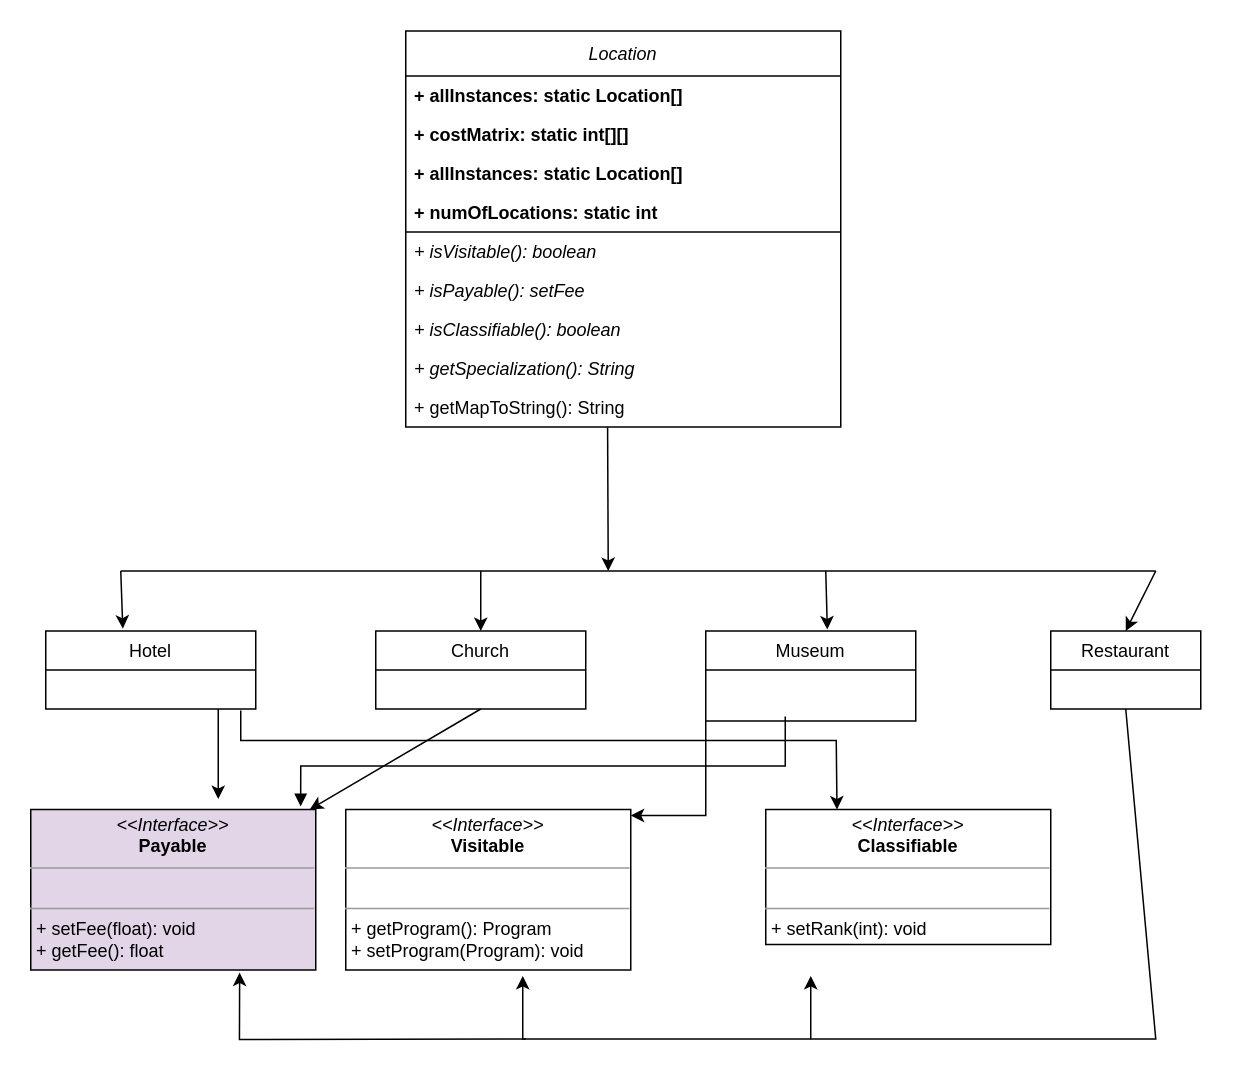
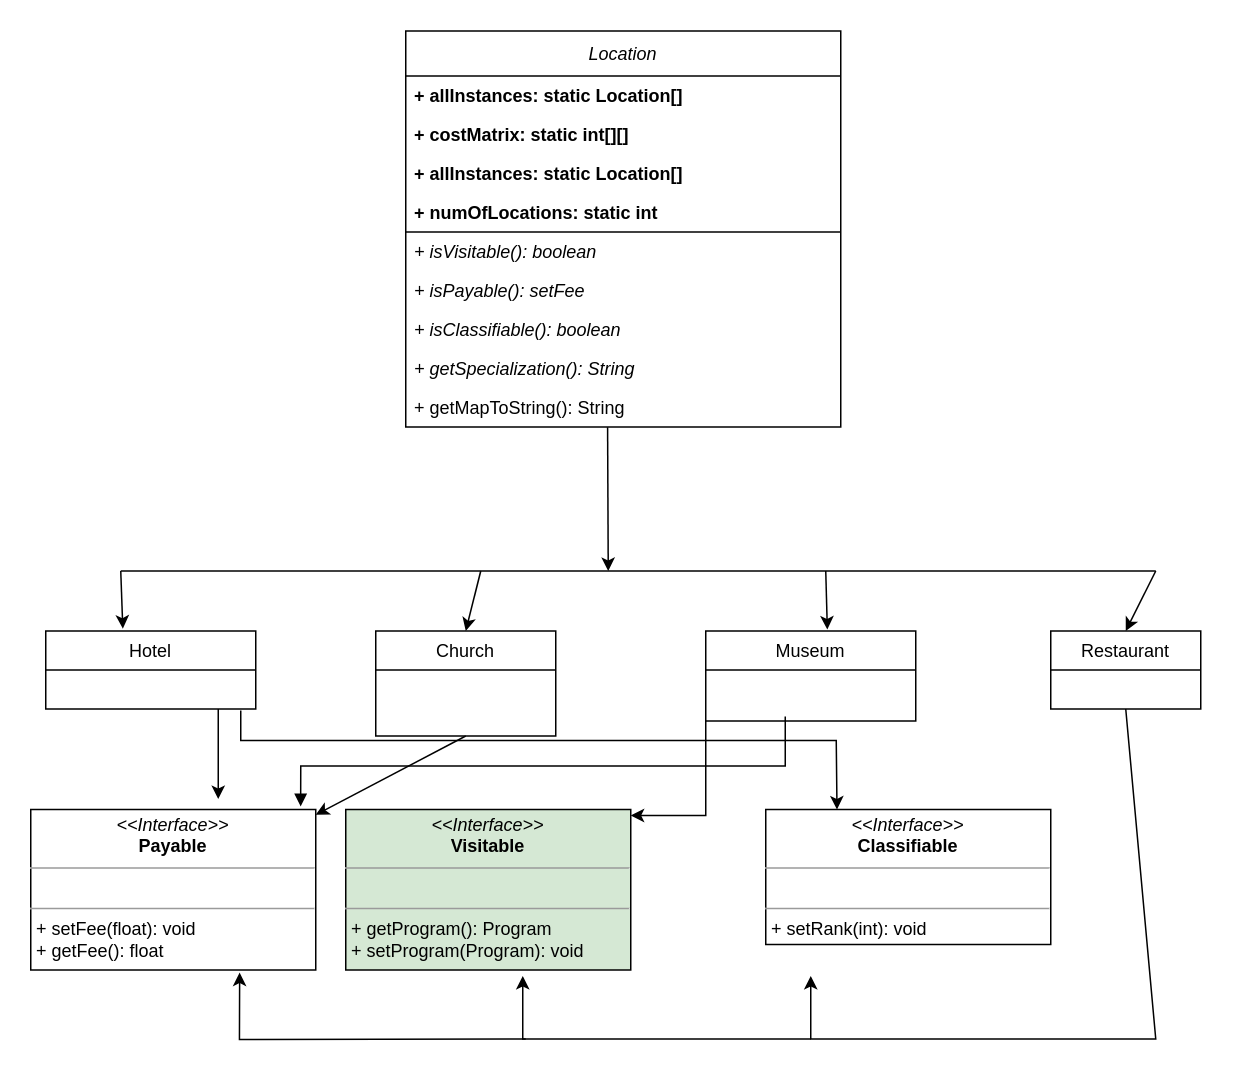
  <mxCell id="0" />
  <mxCell id="1" parent="0" />
  <mxCell id="2" value="Location" style="swimlane;fontStyle=2;childLayout=stackLayout;horizontal=1;startSize=30;fillColor=none;horizontalStack=0;resizeParent=1;resizeParentMax=0;resizeLast=0;collapsible=1;marginBottom=0;arcSize=22;container=0;autosize=1;resizeHeight=1;" parent="1" vertex="1"><mxGeometry x="270" y="20" width="290" height="264" as="geometry" /></mxCell>
  <mxCell id="3" value="+ allInstances: static Location[]" style="text;strokeColor=none;fillColor=none;align=left;verticalAlign=top;spacingLeft=4;spacingRight=4;overflow=hidden;rotatable=0;points=[[0,0.5],[1,0.5]];portConstraint=eastwest;fontStyle=1" parent="2" vertex="1"><mxGeometry y="30" width="290" height="26" as="geometry" /></mxCell>
  <mxCell id="4" value="+ costMatrix: static int[][]  " style="text;strokeColor=none;fillColor=none;align=left;verticalAlign=top;spacingLeft=4;spacingRight=4;overflow=hidden;rotatable=0;points=[[0,0.5],[1,0.5]];portConstraint=eastwest;fontStyle=1" parent="2" vertex="1"><mxGeometry y="56" width="290" height="26" as="geometry" /></mxCell>
  <mxCell id="5" value="+ allInstances: static Location[]" style="text;strokeColor=none;fillColor=none;align=left;verticalAlign=top;spacingLeft=4;spacingRight=4;overflow=hidden;rotatable=0;points=[[0,0.5],[1,0.5]];portConstraint=eastwest;fontStyle=1" parent="2" vertex="1"><mxGeometry y="82" width="290" height="26" as="geometry" /></mxCell>
  <mxCell id="6" value="+ numOfLocations: static int" style="text;strokeColor=none;fillColor=none;align=left;verticalAlign=top;spacingLeft=4;spacingRight=4;overflow=hidden;rotatable=0;points=[[0,0.5],[1,0.5]];portConstraint=eastwest;fontStyle=1" parent="2" vertex="1"><mxGeometry y="108" width="290" height="26" as="geometry" /></mxCell>
  <mxCell id="7" value="+ isVisitable(): boolean" style="text;strokeColor=none;fillColor=none;align=left;verticalAlign=top;spacingLeft=4;spacingRight=4;overflow=hidden;rotatable=0;points=[[0,0.5],[1,0.5]];portConstraint=eastwest;fontStyle=2;labelBorderColor=none;labelBackgroundColor=none;" parent="2" vertex="1"><mxGeometry y="134" width="290" height="26" as="geometry" /></mxCell>
  <mxCell id="8" value="+ isPayable(): setFee" style="text;strokeColor=none;fillColor=none;align=left;verticalAlign=top;spacingLeft=4;spacingRight=4;overflow=hidden;rotatable=0;points=[[0,0.5],[1,0.5]];portConstraint=eastwest;fontStyle=2;" parent="2" vertex="1"><mxGeometry y="160" width="290" height="26" as="geometry" /></mxCell>
  <mxCell id="9" value="+ isClassifiable(): boolean" style="text;strokeColor=none;fillColor=none;align=left;verticalAlign=top;spacingLeft=4;spacingRight=4;overflow=hidden;rotatable=0;points=[[0,0.5],[1,0.5]];portConstraint=eastwest;fontStyle=2;" parent="2" vertex="1"><mxGeometry y="186" width="290" height="26" as="geometry" /></mxCell>
  <mxCell id="10" value="+ getSpecialization(): String" style="text;strokeColor=none;fillColor=none;align=left;verticalAlign=top;spacingLeft=4;spacingRight=4;overflow=hidden;rotatable=0;points=[[0,0.5],[1,0.5]];portConstraint=eastwest;fontStyle=2;" parent="2" vertex="1"><mxGeometry y="212" width="290" height="26" as="geometry" /></mxCell>
  <mxCell id="11" value="+ getMapToString(): String" style="text;strokeColor=none;fillColor=none;align=left;verticalAlign=top;spacingLeft=4;spacingRight=4;overflow=hidden;rotatable=0;points=[[0,0.5],[1,0.5]];portConstraint=eastwest;" parent="2" vertex="1"><mxGeometry y="238" width="290" height="26" as="geometry" /></mxCell>
  <mxCell id="12" value="Hotel" style="swimlane;fontStyle=0;childLayout=stackLayout;horizontal=1;startSize=26;fillColor=none;horizontalStack=0;resizeParent=1;resizeParentMax=0;resizeLast=0;collapsible=1;marginBottom=0;" parent="1" vertex="1"><mxGeometry x="30" y="420" width="140" height="52" as="geometry"><mxRectangle x="110" y="600" width="60" height="26" as="alternateBounds" /></mxGeometry></mxCell>
- <mxCell id="13" value="Church" style="swimlane;fontStyle=0;childLayout=stackLayout;horizontal=1;startSize=26;fillColor=none;horizontalStack=0;resizeParent=1;resizeParentMax=0;resizeLast=0;collapsible=1;marginBottom=0;" parent="1" vertex="1"><mxGeometry x="250" y="420" width="140" height="52" as="geometry" /></mxCell>
+ <mxCell id="13" value="Church" style="swimlane;fontStyle=0;childLayout=stackLayout;horizontal=1;startSize=26;fillColor=none;horizontalStack=0;resizeParent=1;resizeParentMax=0;resizeLast=0;collapsible=1;marginBottom=0;" parent="1" vertex="1"><mxGeometry x="250" y="420" width="120" height="70" as="geometry" /></mxCell>
  <mxCell id="14" value="Museum" style="swimlane;fontStyle=0;childLayout=stackLayout;horizontal=1;startSize=26;fillColor=none;horizontalStack=0;resizeParent=1;resizeParentMax=0;resizeLast=0;collapsible=1;marginBottom=0;" parent="1" vertex="1"><mxGeometry x="470" y="420" width="140" height="60" as="geometry" /></mxCell>
  <mxCell id="15" value="Restaurant" style="swimlane;fontStyle=0;childLayout=stackLayout;horizontal=1;startSize=26;fillColor=none;horizontalStack=0;resizeParent=1;resizeParentMax=0;resizeLast=0;collapsible=1;marginBottom=0;" parent="1" vertex="1"><mxGeometry x="700" y="420" width="100" height="52" as="geometry" /></mxCell>
  <mxCell id="16" value="" style="endArrow=classic;html=1;exitX=0.464;exitY=1.006;exitDx=0;exitDy=0;exitPerimeter=0;" edge="1" parent="1" source="11"><mxGeometry width="50" height="50" relative="1" as="geometry"><mxPoint x="380" y="420" as="sourcePoint" /><mxPoint x="405" y="380" as="targetPoint" /></mxGeometry></mxCell>
  <mxCell id="17" value="" style="endArrow=none;html=1;" edge="1" parent="1"><mxGeometry width="50" height="50" relative="1" as="geometry"><mxPoint x="770" y="380" as="sourcePoint" /><mxPoint x="80" y="380" as="targetPoint" /></mxGeometry></mxCell>
  <mxCell id="18" value="" style="endArrow=classic;html=1;entryX=0.367;entryY=-0.03;entryDx=0;entryDy=0;entryPerimeter=0;" edge="1" parent="1" target="12"><mxGeometry width="50" height="50" relative="1" as="geometry"><mxPoint x="80" y="380" as="sourcePoint" /><mxPoint x="140" y="370" as="targetPoint" /></mxGeometry></mxCell>
  <mxCell id="19" value="" style="endArrow=classic;html=1;entryX=0.5;entryY=0;entryDx=0;entryDy=0;" edge="1" parent="1" target="13"><mxGeometry width="50" height="50" relative="1" as="geometry"><mxPoint x="320" y="380" as="sourcePoint" /><mxPoint x="91.38" y="428.44" as="targetPoint" /></mxGeometry></mxCell>
  <mxCell id="20" value="" style="endArrow=classic;html=1;entryX=0.579;entryY=-0.017;entryDx=0;entryDy=0;entryPerimeter=0;" edge="1" parent="1" target="14"><mxGeometry width="50" height="50" relative="1" as="geometry"><mxPoint x="550" y="380" as="sourcePoint" /><mxPoint x="330" y="430" as="targetPoint" /><Array as="points"><mxPoint x="550" y="380" /></Array></mxGeometry></mxCell>
  <mxCell id="21" value="" style="endArrow=classic;html=1;entryX=0.5;entryY=0;entryDx=0;entryDy=0;" edge="1" parent="1" target="15"><mxGeometry width="50" height="50" relative="1" as="geometry"><mxPoint x="770" y="380" as="sourcePoint" /><mxPoint x="561.06" y="428.98" as="targetPoint" /><Array as="points"><mxPoint x="770" y="380" /></Array></mxGeometry></mxCell>
  <mxCell id="22" value="" style="endArrow=classic;html=1;entryX=0.5;entryY=0;entryDx=0;entryDy=0;" edge="1" parent="1"><mxGeometry width="50" height="50" relative="1" as="geometry"><mxPoint x="145" y="472" as="sourcePoint" /><mxPoint x="145" y="532" as="targetPoint" /><Array as="points" /></mxGeometry></mxCell>
  <mxCell id="23" value="" style="endArrow=classic;html=1;rounded=0;entryX=0.25;entryY=0;entryDx=0;entryDy=0;" edge="1" parent="1" target="34"><mxGeometry width="50" height="50" relative="1" as="geometry"><mxPoint x="160" y="473" as="sourcePoint" /><mxPoint x="557.5" y="542" as="targetPoint" /><Array as="points"><mxPoint x="160" y="493" /><mxPoint x="557" y="493" /></Array></mxGeometry></mxCell>
  <mxCell id="24" value="" style="endArrow=classic;html=1;exitX=0.5;exitY=1;exitDx=0;exitDy=0;" edge="1" parent="1" source="13" target="31"><mxGeometry width="50" height="50" relative="1" as="geometry"><mxPoint x="318" y="472" as="sourcePoint" /><mxPoint x="319" y="530" as="targetPoint" /></mxGeometry></mxCell>
  <mxCell id="25" value="" style="endArrow=classic;html=1;exitX=0;exitY=1;exitDx=0;exitDy=0;rounded=0;" edge="1" parent="1" source="14"><mxGeometry width="50" height="50" relative="1" as="geometry"><mxPoint x="330" y="482" as="sourcePoint" /><mxPoint x="420" y="543" as="targetPoint" /><Array as="points"><mxPoint x="470" y="543" /></Array></mxGeometry></mxCell>
  <mxCell id="26" value="" style="endArrow=block;html=1;rounded=0;endFill=1;entryX=0.947;entryY=0.058;entryDx=0;entryDy=0;entryPerimeter=0;" edge="1" parent="1"><mxGeometry width="50" height="50" relative="1" as="geometry"><mxPoint x="523" y="477" as="sourcePoint" /><mxPoint x="199.93" y="536.96" as="targetPoint" /><Array as="points"><mxPoint x="523" y="510" /><mxPoint x="200" y="510" /></Array></mxGeometry></mxCell>
  <mxCell id="27" value="" style="group" vertex="1" connectable="0" parent="1"><mxGeometry x="159.13" y="692" width="610.87" height="0.3" as="geometry" /></mxCell>
  <mxCell id="28" value="" style="endArrow=classic;html=1;rounded=0;exitX=0.5;exitY=1;exitDx=0;exitDy=0;" edge="1" parent="27" source="15"><mxGeometry width="50" height="50" relative="1" as="geometry"><mxPoint x="610.87" y="-140" as="sourcePoint" /><mxPoint x="380.87" y="-42" as="targetPoint" /><Array as="points"><mxPoint x="610.87" /><mxPoint x="380.87" /></Array></mxGeometry></mxCell>
  <mxCell id="29" value="" style="endArrow=classic;html=1;strokeColor=#000000;rounded=0;" edge="1" parent="27"><mxGeometry width="50" height="50" relative="1" as="geometry"><mxPoint x="380.87" as="sourcePoint" /><mxPoint x="188.87" y="-42" as="targetPoint" /><Array as="points"><mxPoint x="188.87" /></Array></mxGeometry></mxCell>
  <mxCell id="30" value="" style="endArrow=classic;html=1;strokeColor=#000000;rounded=0;entryX=0.733;entryY=1.016;entryDx=0;entryDy=0;entryPerimeter=0;" edge="1" parent="27" target="31"><mxGeometry width="50" height="50" relative="1" as="geometry"><mxPoint x="190.87" as="sourcePoint" /><mxPoint x="-0.13" y="-38" as="targetPoint" /><Array as="points"><mxPoint y="0.3" /></Array></mxGeometry></mxCell>
- <mxCell id="31" value="&lt;p style=&quot;margin: 0px ; margin-top: 4px ; text-align: center&quot;&gt;&lt;i&gt;&amp;lt;&amp;lt;Interface&amp;gt;&amp;gt;&lt;/i&gt;&lt;br&gt;&lt;b&gt;Payable&lt;/b&gt;&lt;br&gt;&lt;/p&gt;&lt;hr size=&quot;1&quot;&gt;&lt;p style=&quot;margin: 0px ; margin-left: 4px&quot;&gt;&lt;br&gt;&lt;/p&gt;&lt;hr size=&quot;1&quot;&gt;&lt;p style=&quot;margin: 0px ; margin-left: 4px&quot;&gt;+ setFee(float): void&lt;br&gt;+ getFee(): float&lt;/p&gt;" style="verticalAlign=top;align=left;overflow=fill;fontSize=12;fontFamily=Helvetica;html=1;rounded=0;sketch=0;fillColor=#e1d5e7;" vertex="1" parent="1"><mxGeometry x="20" y="539" width="190" height="107" as="geometry" /></mxCell>
+ <mxCell id="31" value="&lt;p style=&quot;margin: 0px ; margin-top: 4px ; text-align: center&quot;&gt;&lt;i&gt;&amp;lt;&amp;lt;Interface&amp;gt;&amp;gt;&lt;/i&gt;&lt;br&gt;&lt;b&gt;Payable&lt;/b&gt;&lt;br&gt;&lt;/p&gt;&lt;hr size=&quot;1&quot;&gt;&lt;p style=&quot;margin: 0px ; margin-left: 4px&quot;&gt;&lt;br&gt;&lt;/p&gt;&lt;hr size=&quot;1&quot;&gt;&lt;p style=&quot;margin: 0px ; margin-left: 4px&quot;&gt;+ setFee(float): void&lt;br&gt;+ getFee(): float&lt;/p&gt;" style="verticalAlign=top;align=left;overflow=fill;fontSize=12;fontFamily=Helvetica;html=1;rounded=0;sketch=0;" vertex="1" parent="1"><mxGeometry x="20" y="539" width="190" height="107" as="geometry" /></mxCell>
  <mxCell id="32" value="" style="line;strokeWidth=1;fillColor=none;align=left;verticalAlign=middle;spacingTop=-1;spacingLeft=3;spacingRight=3;rotatable=0;labelPosition=right;points=[];portConstraint=eastwest;rounded=0;labelBackgroundColor=none;sketch=0;" vertex="1" parent="1"><mxGeometry x="270" y="150" width="290" height="8" as="geometry" /></mxCell>
- <mxCell id="33" value="&lt;p style=&quot;margin: 0px ; margin-top: 4px ; text-align: center&quot;&gt;&lt;i&gt;&amp;lt;&amp;lt;Interface&amp;gt;&amp;gt;&lt;/i&gt;&lt;br&gt;&lt;b&gt;Visitable&lt;/b&gt;&lt;br&gt;&lt;/p&gt;&lt;hr size=&quot;1&quot;&gt;&lt;p style=&quot;margin: 0px ; margin-left: 4px&quot;&gt;&lt;br&gt;&lt;/p&gt;&lt;hr size=&quot;1&quot;&gt;&lt;p style=&quot;margin: 0px ; margin-left: 4px&quot;&gt;+ getProgram(): Program&lt;br&gt;+ setProgram(Program): void&lt;/p&gt;" style="verticalAlign=top;align=left;overflow=fill;fontSize=12;fontFamily=Helvetica;html=1;rounded=0;sketch=0;" vertex="1" parent="1"><mxGeometry x="230" y="539" width="190" height="107" as="geometry" /></mxCell>
+ <mxCell id="33" value="&lt;p style=&quot;margin: 0px ; margin-top: 4px ; text-align: center&quot;&gt;&lt;i&gt;&amp;lt;&amp;lt;Interface&amp;gt;&amp;gt;&lt;/i&gt;&lt;br&gt;&lt;b&gt;Visitable&lt;/b&gt;&lt;br&gt;&lt;/p&gt;&lt;hr size=&quot;1&quot;&gt;&lt;p style=&quot;margin: 0px ; margin-left: 4px&quot;&gt;&lt;br&gt;&lt;/p&gt;&lt;hr size=&quot;1&quot;&gt;&lt;p style=&quot;margin: 0px ; margin-left: 4px&quot;&gt;+ getProgram(): Program&lt;br&gt;+ setProgram(Program): void&lt;/p&gt;" style="verticalAlign=top;align=left;overflow=fill;fontSize=12;fontFamily=Helvetica;html=1;rounded=0;sketch=0;fillColor=#d5e8d4;" vertex="1" parent="1"><mxGeometry x="230" y="539" width="190" height="107" as="geometry" /></mxCell>
  <mxCell id="34" value="&lt;p style=&quot;margin: 0px ; margin-top: 4px ; text-align: center&quot;&gt;&lt;i&gt;&amp;lt;&amp;lt;Interface&amp;gt;&amp;gt;&lt;/i&gt;&lt;br&gt;&lt;b&gt;Classifiable&lt;/b&gt;&lt;br&gt;&lt;/p&gt;&lt;hr size=&quot;1&quot;&gt;&lt;p style=&quot;margin: 0px ; margin-left: 4px&quot;&gt;&lt;br&gt;&lt;/p&gt;&lt;hr size=&quot;1&quot;&gt;&lt;p style=&quot;margin: 0px ; margin-left: 4px&quot;&gt;+ setRank(int): void&lt;br&gt;+ getRank(): float&lt;/p&gt;" style="verticalAlign=top;align=left;overflow=fill;fontSize=12;fontFamily=Helvetica;html=1;rounded=0;sketch=0;" vertex="1" parent="1"><mxGeometry x="510" y="539" width="190" height="90" as="geometry" /></mxCell>
